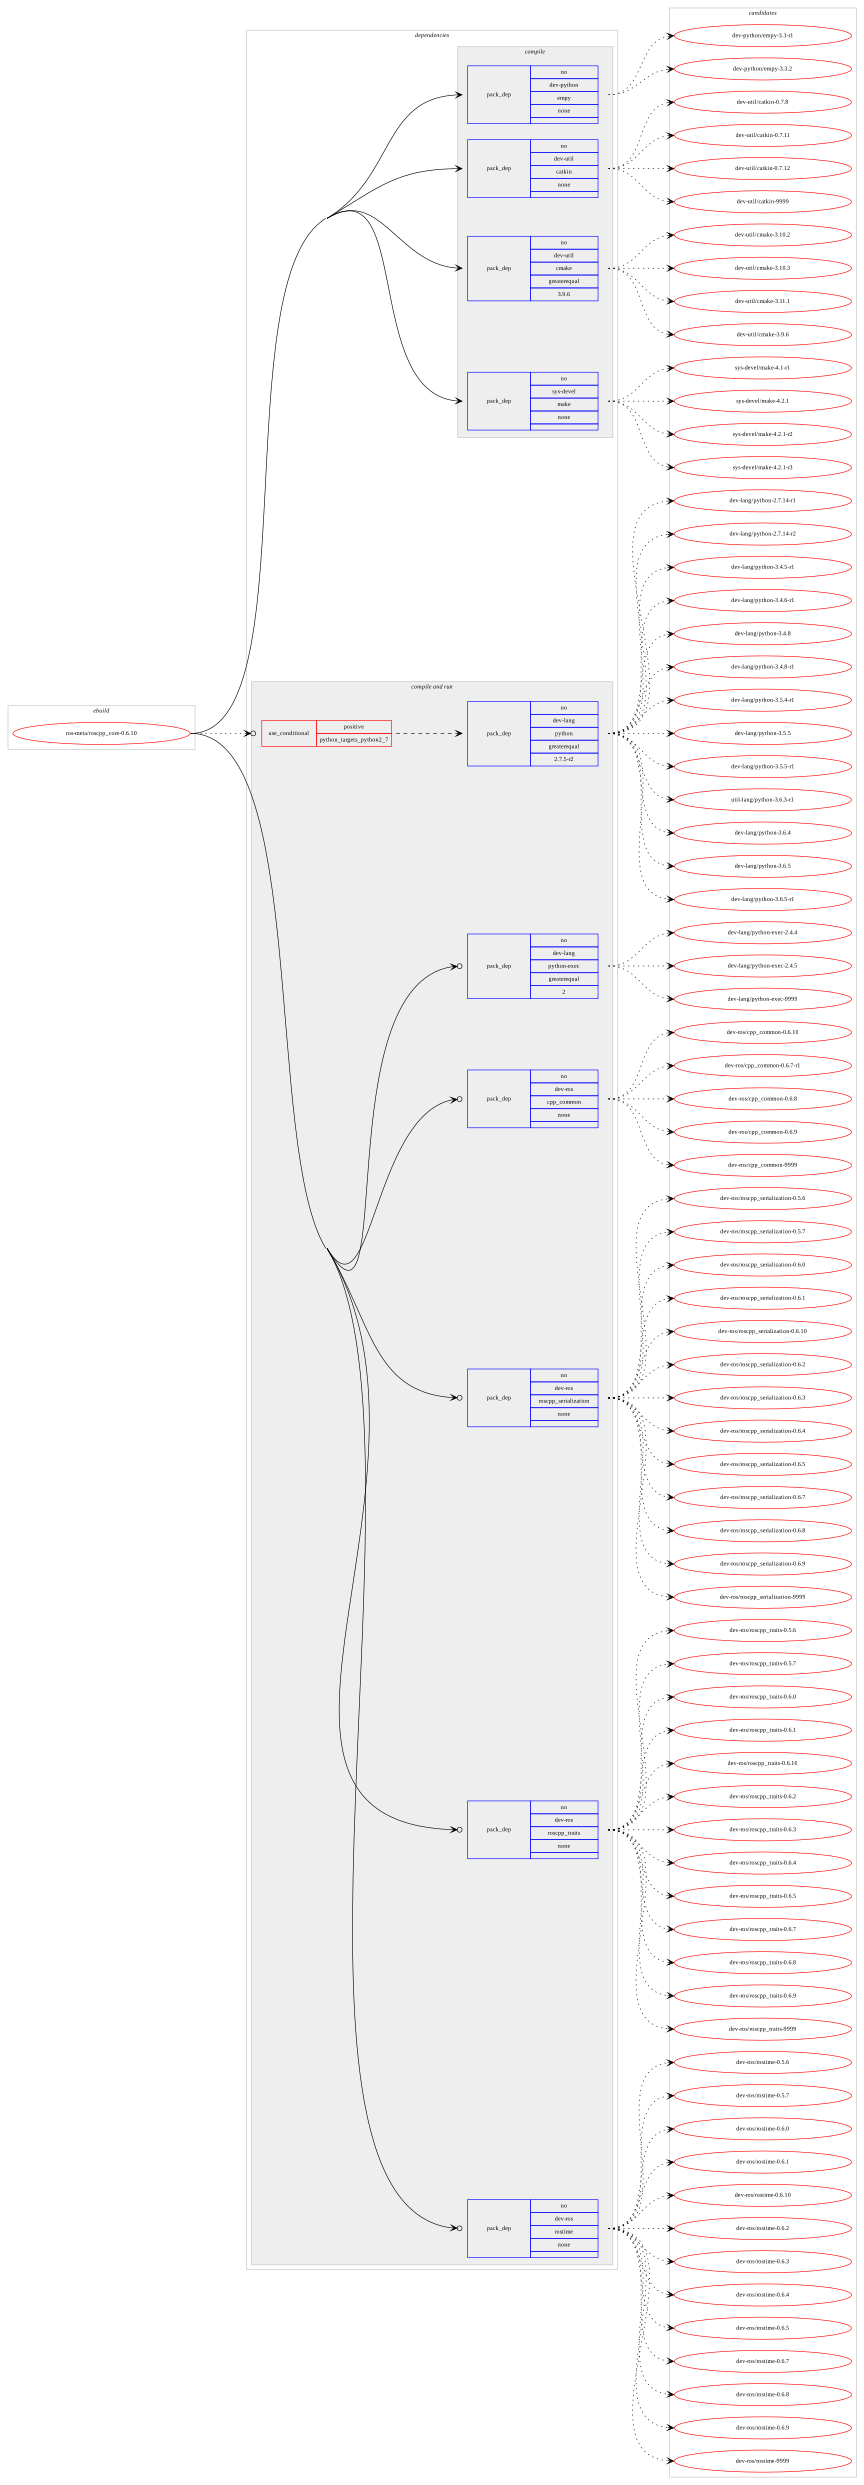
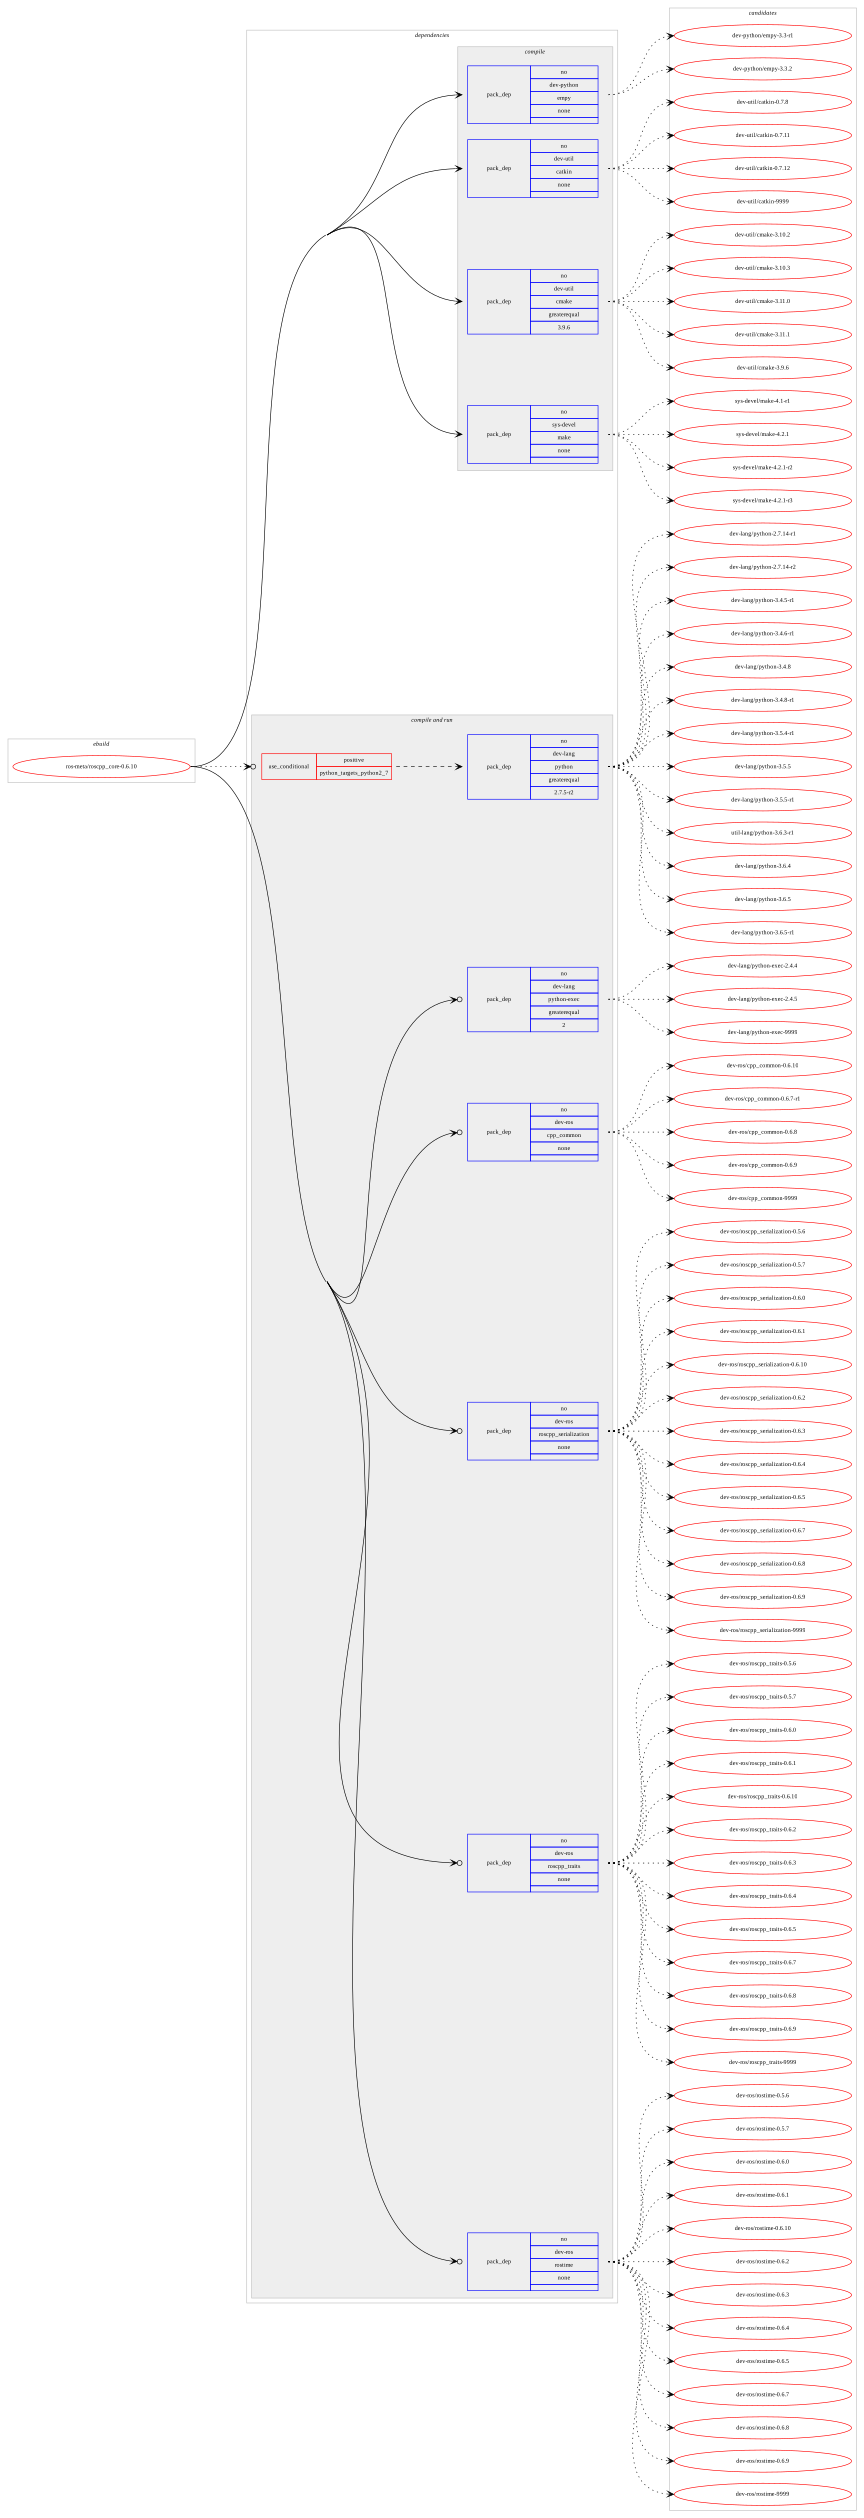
  digraph {
    compound=true
    concentrate=true
    fontname="Liberation Serif"
    fontsize=10
    newrank=true
    rankdir=LR
    ranksep=1.5
    node [color=red fontname="Liberation Serif" fontsize=10]
    edge [arrowhead=vee fontname="Liberation Serif" headport=w style=dotted tailport=e weight=100]
    n1 [label="ros-meta/roscpp_core-0.6.10" width=4]
    n2 [color=blue label=<<TABLE BORDER="0" CELLBORDER="1" CELLSPACING="0" CELLPADDING="4" WIDTH="220"><TR><TD ROWSPAN="6" CELLPADDING="30">pack_dep</TD></TR><TR><TD WIDTH="110">no</TD></TR><TR><TD>dev-python</TD></TR><TR><TD>empy</TD></TR><TR><TD>none</TD></TR><TR><TD></TD></TR></TABLE>> shape=none]
    n3 [color=blue label=<<TABLE BORDER="0" CELLBORDER="1" CELLSPACING="0" CELLPADDING="4" WIDTH="220"><TR><TD ROWSPAN="6" CELLPADDING="30">pack_dep</TD></TR><TR><TD WIDTH="110">no</TD></TR><TR><TD>dev-util</TD></TR><TR><TD>catkin</TD></TR><TR><TD>none</TD></TR><TR><TD></TD></TR></TABLE>> shape=none]
    n4 [color=blue label=<<TABLE BORDER="0" CELLBORDER="1" CELLSPACING="0" CELLPADDING="4" WIDTH="220"><TR><TD ROWSPAN="6" CELLPADDING="30">pack_dep</TD></TR><TR><TD WIDTH="110">no</TD></TR><TR><TD>dev-util</TD></TR><TR><TD>cmake</TD></TR><TR><TD>greaterequal</TD></TR><TR><TD>3.9.6</TD></TR></TABLE>> shape=none]
    n5 [color=blue label=<<TABLE BORDER="0" CELLBORDER="1" CELLSPACING="0" CELLPADDING="4" WIDTH="220"><TR><TD ROWSPAN="6" CELLPADDING="30">pack_dep</TD></TR><TR><TD WIDTH="110">no</TD></TR><TR><TD>sys-devel</TD></TR><TR><TD>make</TD></TR><TR><TD>none</TD></TR><TR><TD></TD></TR></TABLE>> shape=none]
    n6 [color=blue label=<<TABLE BORDER="0" CELLBORDER="1" CELLSPACING="0" CELLPADDING="4" WIDTH="220"><TR><TD ROWSPAN="6" CELLPADDING="30">pack_dep</TD></TR><TR><TD WIDTH="110">no</TD></TR><TR><TD>dev-lang</TD></TR><TR><TD>python</TD></TR><TR><TD>greaterequal</TD></TR><TR><TD>2.7.5-r2</TD></TR></TABLE>> shape=none]
    n7 [label=<<TABLE BORDER="0" CELLBORDER="1" CELLSPACING="0" CELLPADDING="4"><TR><TD ROWSPAN="3" CELLPADDING="10">use_conditional</TD></TR><TR><TD>positive</TD></TR><TR><TD>python_targets_python2_7</TD></TR></TABLE>> shape=none]
    n8 [color=blue label=<<TABLE BORDER="0" CELLBORDER="1" CELLSPACING="0" CELLPADDING="4" WIDTH="220"><TR><TD ROWSPAN="6" CELLPADDING="30">pack_dep</TD></TR><TR><TD WIDTH="110">no</TD></TR><TR><TD>dev-lang</TD></TR><TR><TD>python-exec</TD></TR><TR><TD>greaterequal</TD></TR><TR><TD>2</TD></TR></TABLE>> shape=none]
    n9 [color=blue label=<<TABLE BORDER="0" CELLBORDER="1" CELLSPACING="0" CELLPADDING="4" WIDTH="220"><TR><TD ROWSPAN="6" CELLPADDING="30">pack_dep</TD></TR><TR><TD WIDTH="110">no</TD></TR><TR><TD>dev-ros</TD></TR><TR><TD>cpp_common</TD></TR><TR><TD>none</TD></TR><TR><TD></TD></TR></TABLE>> shape=none]
    n10 [color=blue label=<<TABLE BORDER="0" CELLBORDER="1" CELLSPACING="0" CELLPADDING="4" WIDTH="220"><TR><TD ROWSPAN="6" CELLPADDING="30">pack_dep</TD></TR><TR><TD WIDTH="110">no</TD></TR><TR><TD>dev-ros</TD></TR><TR><TD>roscpp_serialization</TD></TR><TR><TD>none</TD></TR><TR><TD></TD></TR></TABLE>> shape=none]
    n11 [color=blue label=<<TABLE BORDER="0" CELLBORDER="1" CELLSPACING="0" CELLPADDING="4" WIDTH="220"><TR><TD ROWSPAN="6" CELLPADDING="30">pack_dep</TD></TR><TR><TD WIDTH="110">no</TD></TR><TR><TD>dev-ros</TD></TR><TR><TD>roscpp_traits</TD></TR><TR><TD>none</TD></TR><TR><TD></TD></TR></TABLE>> shape=none]
    n12 [color=blue label=<<TABLE BORDER="0" CELLBORDER="1" CELLSPACING="0" CELLPADDING="4" WIDTH="220"><TR><TD ROWSPAN="6" CELLPADDING="30">pack_dep</TD></TR><TR><TD WIDTH="110">no</TD></TR><TR><TD>dev-ros</TD></TR><TR><TD>rostime</TD></TR><TR><TD>none</TD></TR><TR><TD></TD></TR></TABLE>> shape=none]
    n13 [label="dev-python/empy-3.3-r1" width=4]
    n14 [label="dev-python/empy-3.3.2" width=4]
    n15 [label="dev-util/catkin-0.7.8" width=4]
    n16 [label="dev-util/catkin-0.7.11" width=4]
    n17 [label="dev-util/catkin-0.7.12" width=4]
    n18 [label="dev-util/catkin-9999" width=4]
    n19 [label="dev-util/cmake-3.10.2" width=4]
    n20 [label="dev-util/cmake-3.10.3" width=4]
+   n21 [label="dev-util/cmake-3.11.0" width=4]
    n22 [label="dev-util/cmake-3.11.1" width=4]
    n23 [label="dev-util/cmake-3.9.6" width=4]
    n24 [label="sys-devel/make-4.1-r1" width=4]
    n25 [label="sys-devel/make-4.2.1" width=4]
    n26 [label="sys-devel/make-4.2.1-r2" width=4]
    n27 [label="sys-devel/make-4.2.1-r3" width=4]
    n28 [label="dev-lang/python-2.7.14-r1" width=4]
    n29 [label="dev-lang/python-2.7.14-r2" width=4]
    n30 [label="dev-lang/python-3.4.5-r1" width=4]
    n31 [label="dev-lang/python-3.4.6-r1" width=4]
    n32 [label="dev-lang/python-3.4.8" width=4]
    n33 [label="dev-lang/python-3.4.8-r1" width=4]
    n34 [label="dev-lang/python-3.5.4-r1" width=4]
    n35 [label="dev-lang/python-3.5.5" width=4]
    n36 [label="dev-lang/python-3.5.5-r1" width=4]
    n37 [label="util-lang/python-3.6.3-r1" width=4]
    n38 [label="dev-lang/python-3.6.4" width=4]
    n39 [label="dev-lang/python-3.6.5" width=4]
    n40 [label="dev-lang/python-3.6.5-r1" width=4]
    n41 [label="dev-lang/python-exec-2.4.4" width=4]
    n42 [label="dev-lang/python-exec-2.4.5" width=4]
    n43 [label="dev-lang/python-exec-9999" width=4]
    n44 [label="dev-ros/cpp_common-0.6.10" width=4]
    n45 [label="dev-ros/cpp_common-0.6.7-r1" width=4]
    n46 [label="dev-ros/cpp_common-0.6.8" width=4]
    n47 [label="dev-ros/cpp_common-0.6.9" width=4]
    n48 [label="dev-ros/cpp_common-9999" width=4]
    n49 [label="dev-ros/roscpp_serialization-0.5.6" width=4]
    n50 [label="dev-ros/roscpp_serialization-0.5.7" width=4]
    n51 [label="dev-ros/roscpp_serialization-0.6.0" width=4]
    n52 [label="dev-ros/roscpp_serialization-0.6.1" width=4]
    n53 [label="dev-ros/roscpp_serialization-0.6.10" width=4]
    n54 [label="dev-ros/roscpp_serialization-0.6.2" width=4]
    n55 [label="dev-ros/roscpp_serialization-0.6.3" width=4]
    n56 [label="dev-ros/roscpp_serialization-0.6.4" width=4]
    n57 [label="dev-ros/roscpp_serialization-0.6.5" width=4]
    n58 [label="dev-ros/roscpp_serialization-0.6.7" width=4]
    n59 [label="dev-ros/roscpp_serialization-0.6.8" width=4]
    n60 [label="dev-ros/roscpp_serialization-0.6.9" width=4]
    n61 [label="dev-ros/roscpp_serialization-9999" width=4]
    n62 [label="dev-ros/roscpp_traits-0.5.6" width=4]
    n63 [label="dev-ros/roscpp_traits-0.5.7" width=4]
    n64 [label="dev-ros/roscpp_traits-0.6.0" width=4]
    n65 [label="dev-ros/roscpp_traits-0.6.1" width=4]
    n66 [label="dev-ros/roscpp_traits-0.6.10" width=4]
    n67 [label="dev-ros/roscpp_traits-0.6.2" width=4]
    n68 [label="dev-ros/roscpp_traits-0.6.3" width=4]
    n69 [label="dev-ros/roscpp_traits-0.6.4" width=4]
    n70 [label="dev-ros/roscpp_traits-0.6.5" width=4]
    n71 [label="dev-ros/roscpp_traits-0.6.7" width=4]
    n72 [label="dev-ros/roscpp_traits-0.6.8" width=4]
    n73 [label="dev-ros/roscpp_traits-0.6.9" width=4]
    n74 [label="dev-ros/roscpp_traits-9999" width=4]
    n75 [label="dev-ros/rostime-0.5.6" width=4]
    n76 [label="dev-ros/rostime-0.5.7" width=4]
    n77 [label="dev-ros/rostime-0.6.0" width=4]
    n78 [label="dev-ros/rostime-0.6.1" width=4]
    n79 [label="dev-ros/rostime-0.6.10" width=4]
    n80 [label="dev-ros/rostime-0.6.2" width=4]
    n81 [label="dev-ros/rostime-0.6.3" width=4]
    n82 [label="dev-ros/rostime-0.6.4" width=4]
    n83 [label="dev-ros/rostime-0.6.5" width=4]
    n84 [label="dev-ros/rostime-0.6.7" width=4]
    n85 [label="dev-ros/rostime-0.6.8" width=4]
    n86 [label="dev-ros/rostime-0.6.9" width=4]
    n87 [label="dev-ros/rostime-9999" width=4]
    subgraph cluster_1 {
      color=gray
      label=<<i>ebuild</i>>
      rank=same
      n1
    }
    subgraph cluster_2 {
      color=gray
      label=<<i>dependencies</i>>
      subgraph cluster_3 {
        color=gray
        fillcolor="#eeeeee"
        label=<<i>compile</i>>
        style=filled
        subgraph sub_4 {
          color=gray
          fillcolor="#eeeeee"
          label=<<i>compile</i>>
          style=filled
          n2
        }
        subgraph sub_5 {
          color=gray
          fillcolor="#eeeeee"
          label=<<i>compile</i>>
          style=filled
          n3
        }
        subgraph sub_6 {
          color=gray
          fillcolor="#eeeeee"
          label=<<i>compile</i>>
          style=filled
          n4
        }
        subgraph sub_7 {
          color=gray
          fillcolor="#eeeeee"
          label=<<i>compile</i>>
          style=filled
          n5
        }
      }
      subgraph cluster_8 {
        color=gray
        fillcolor="#eeeeee"
        label=<<i>compile and run</i>>
        style=filled
        subgraph sub_9 {
          color=gray
          fillcolor="#eeeeee"
          label=<<i>compile and run</i>>
          style=filled
          n7
          subgraph sub_10 {
            color=gray
            fillcolor="#eeeeee"
            label=<<i>compile and run</i>>
            style=filled
            n6
          }
        }
        subgraph sub_11 {
          color=gray
          fillcolor="#eeeeee"
          label=<<i>compile and run</i>>
          style=filled
          n8
        }
        subgraph sub_12 {
          color=gray
          fillcolor="#eeeeee"
          label=<<i>compile and run</i>>
          style=filled
          n9
        }
        subgraph sub_13 {
          color=gray
          fillcolor="#eeeeee"
          label=<<i>compile and run</i>>
          style=filled
          n10
        }
        subgraph sub_14 {
          color=gray
          fillcolor="#eeeeee"
          label=<<i>compile and run</i>>
          style=filled
          n11
        }
        subgraph sub_15 {
          color=gray
          fillcolor="#eeeeee"
          label=<<i>compile and run</i>>
          style=filled
          n12
        }
      }
      subgraph cluster_16 {
        color=gray
        fillcolor="#eeeeee"
        label=<<i>run</i>>
        style=filled
      }
    }
    subgraph cluster_17 {
      color=gray
      label=<<i>candidates</i>>
      rank=same
      subgraph sub_18 {
        color=black
        label=<<i>candidates</i>>
        nodesep=1
        rank=same
        n13
        n14
      }
      subgraph sub_19 {
        color=black
        label=<<i>candidates</i>>
        nodesep=1
        rank=same
        n15
        n16
        n17
        n18
      }
      subgraph sub_20 {
        color=black
        label=<<i>candidates</i>>
        nodesep=1
        rank=same
        n19
        n20
+       n21
        n22
        n23
      }
      subgraph sub_21 {
        color=black
        label=<<i>candidates</i>>
        nodesep=1
        rank=same
        n24
        n25
        n26
        n27
      }
      subgraph sub_22 {
        color=black
        label=<<i>candidates</i>>
        nodesep=1
        rank=same
        n28
        n29
        n30
        n31
        n32
        n33
        n34
        n35
        n36
        n37
        n38
        n39
        n40
      }
      subgraph sub_23 {
        color=black
        label=<<i>candidates</i>>
        nodesep=1
        rank=same
        n41
        n42
        n43
      }
      subgraph sub_24 {
        color=black
        label=<<i>candidates</i>>
        nodesep=1
        rank=same
        n44
        n45
        n46
        n47
        n48
      }
      subgraph sub_25 {
        color=black
        label=<<i>candidates</i>>
        nodesep=1
        rank=same
        n49
        n50
        n51
        n52
        n53
        n54
        n55
        n56
        n57
        n58
        n59
        n60
        n61
      }
      subgraph sub_26 {
        color=black
        label=<<i>candidates</i>>
        nodesep=1
        rank=same
        n62
        n63
        n64
        n65
        n66
        n67
        n68
        n69
        n70
        n71
        n72
        n73
        n74
      }
      subgraph sub_27 {
        color=black
        label=<<i>candidates</i>>
        nodesep=1
        rank=same
        n75
        n76
        n77
        n78
        n79
        n80
        n81
        n82
        n83
        n84
        n85
        n86
        n87
      }
    }
    n1 -> n2 [style=solid weight=20]
    n1 -> n3 [style=solid weight=20]
    n1 -> n4 [style=solid weight=20]
    n1 -> n5 [style=solid weight=20]
    n1 -> n7 [arrowhead=odotvee weight=20]
    n1 -> n8 [arrowhead=odotvee style=solid weight=20]
    n1 -> n9 [arrowhead=odotvee style=solid weight=20]
    n1 -> n10 [arrowhead=odotvee style=solid weight=20]
    n1 -> n11 [arrowhead=odotvee style=solid weight=20]
    n1 -> n12 [arrowhead=odotvee style=solid weight=20]
    n2 -> n13
    n2 -> n14
    n3 -> n15
    n3 -> n16
    n3 -> n17
    n3 -> n18
    n4 -> n19
    n4 -> n20
+   n4 -> n21
    n4 -> n22
    n4 -> n23
    n5 -> n24
    n5 -> n25
    n5 -> n26
    n5 -> n27
    n6 -> n28
    n6 -> n29
    n6 -> n30
    n6 -> n31
    n6 -> n32
    n6 -> n33
    n6 -> n34
    n6 -> n35
    n6 -> n36
    n6 -> n37
    n6 -> n38
    n6 -> n39
    n6 -> n40
    n7 -> n6 [style=dashed weight=20]
    n8 -> n41
    n8 -> n42
    n8 -> n43
    n9 -> n44
    n9 -> n45
    n9 -> n46
    n9 -> n47
    n9 -> n48
    n10 -> n49
    n10 -> n50
    n10 -> n51
    n10 -> n52
    n10 -> n53
    n10 -> n54
    n10 -> n55
    n10 -> n56
    n10 -> n57
    n10 -> n58
    n10 -> n59
    n10 -> n60
    n10 -> n61
    n11 -> n62
    n11 -> n63
    n11 -> n64
    n11 -> n65
    n11 -> n66
    n11 -> n67
    n11 -> n68
    n11 -> n69
    n11 -> n70
    n11 -> n71
    n11 -> n72
    n11 -> n73
    n11 -> n74
    n12 -> n75
    n12 -> n76
    n12 -> n77
    n12 -> n78
    n12 -> n79
    n12 -> n80
    n12 -> n81
    n12 -> n82
    n12 -> n83
    n12 -> n84
    n12 -> n85
    n12 -> n86
    n12 -> n87
  }
